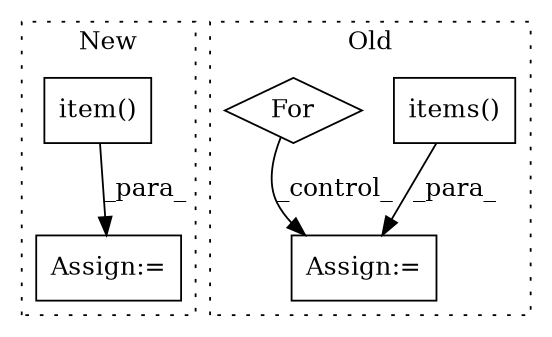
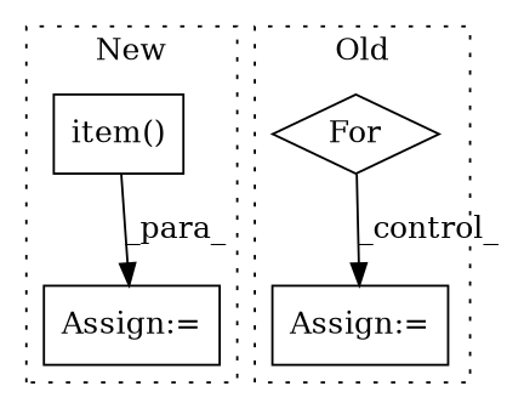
  digraph {
    fontname="DejaVu Serif"
    node [a=75 fontname="DejaVu Serif" l=4 shape=box]
    edge [fontname="DejaVu Serif"]
    n1 [l=20 label="item()" s=4150]
    n2 [a=68 label="Assign:=" s=4146]
-   n3 [l=17 label="items()" s=4001]
    n4 [a=107 l="4,18" label=For s="3975,4018" shape=diamond]
    n5 [a=68 label="Assign:=" s=4044]
    subgraph cluster_1 {
      label=New
      style=dotted
      n1
      n2
    }
    subgraph cluster_2 {
      label=Old
      style=dotted
-     n3
      n4
      n5
    }
    n1 -> n2 [label=_para_]
-   n3 -> n5 [label=_para_]
    n4 -> n5 [label=_control_]
  }
